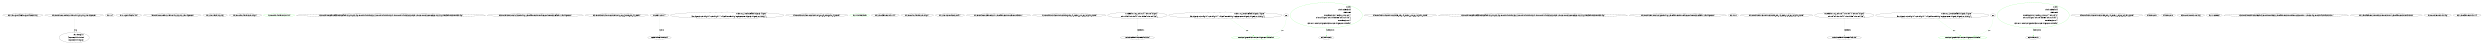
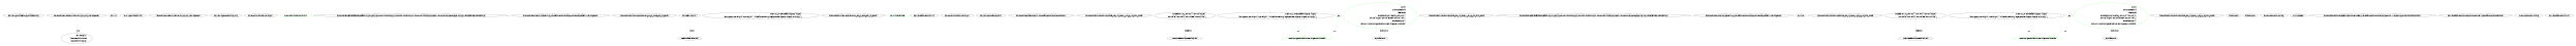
  digraph {
    fontname="Patrick Hand"
    node [cluster="CommandLine.Tests.Unit.Core.TokenizerTests.Explode_scalar_with_separator_in_even_args_input_returns_sequence()" file="TokenizerTests.cs" fontname="Patrick Hand" span="0-0"]
    edge [color=green fontname="Patrick Hand" style=dashed]
    n1 [cluster="System.ArgumentNullException.ArgumentNullException(string)" file="InstanceBuilder.cs" label="Entry System.ArgumentNullException.ArgumentNullException(string)"]
    n2 [cluster="CommandLine.Core.NameExtensions.MatchName(string, string, string, System.StringComparer)" file="InstanceBuilder.cs" label="Entry CommandLine.Core.NameExtensions.MatchName(string, string, string, System.StringComparer)" span="8-8"]
    n3 [cluster="CommandLine.Core.NameExtensions.MatchName(string, string, string, System.StringComparer)" file="InstanceBuilder.cs" label="return value.Length == 1\r\n               ? comparer.Equals(value, shortName)\r\n               : comparer.Equals(value, longName);" span="12-14"]
    n4 [cluster="CommandLine.Core.NameExtensions.MatchName(string, string, string, System.StringComparer)" file="InstanceBuilder.cs" label="value == null" span="10-10"]
    n5 [cluster="CommandLine.Core.NameExtensions.MatchName(string, string, string, System.StringComparer)" file="InstanceBuilder.cs" label="throw new ArgumentNullException(''value'');" span="10-10"]
    n6 [cluster="CommandLine.Core.NameExtensions.MatchName(string, string, string, System.StringComparer)" file="InstanceBuilder.cs" label="Exit CommandLine.Core.NameExtensions.MatchName(string, string, string, System.StringComparer)" span="8-8"]
-   n7 [cluster="System.StringComparer.Equals(string, string)" file="InstanceBuilder.cs" label="Entry System.Just.Equals(string, string)"]
+   n7 [cluster="System.StringComparer.Equals(string, string)" file="InstanceBuilder.cs" label="Entry System.StringComparer.Equals(string, string)"]
    n8 [cluster="CommandLine.Infrastructure.Maybe.Nothing<T>()" file="NameLookupTests.cs" label="Entry CommandLine.Infrastructure.Maybe.Nothing<T>()" span="63-63"]
    n9 [cluster="CommandLine.Infrastructure.Maybe.Just<T>(T)" color=green file="NameLookupTests.cs" label="Entry CommandLine.Infrastructure.Maybe.Just<T>(T)" span="68-68"]
    n10 [cluster="CommandLine.Core.OptionSpecification.OptionSpecification(string, string, bool, string, CommandLine.Infrastructure.Maybe<int>, CommandLine.Infrastructure.Maybe<int>, char, CommandLine.Infrastructure.Maybe<object>, System.Type, CommandLine.Core.TargetType, string, string, System.Collections.Generic.IEnumerable<string>)" file="NameLookupTests.cs" label="Entry CommandLine.Core.OptionSpecification.OptionSpecification(string, string, bool, string, CommandLine.Infrastructure.Maybe<int>, CommandLine.Infrastructure.Maybe<int>, char, CommandLine.Infrastructure.Maybe<object>, System.Type, CommandLine.Core.TargetType, string, string, System.Collections.Generic.IEnumerable<string>)" span="18-18"]
    n11 [cluster="CommandLine.Core.NameLookup.WithSeparator(string, System.Collections.Generic.IEnumerable<CommandLine.Core.OptionSpecification>, System.StringComparer)" file="NameLookupTests.cs" label="Entry CommandLine.Core.NameLookup.WithSeparator(string, System.Collections.Generic.IEnumerable<CommandLine.Core.OptionSpecification>, System.StringComparer)" span="16-16"]
    n12 [cluster="CommandLine.Tests.Unit.Core.NameLookupTests.Lookup_name_of_sequence_option_with_separator()" file="NameLookupTests.cs" label="Entry CommandLine.Tests.Unit.Core.NameLookupTests.Lookup_name_of_sequence_option_with_separator()" span="14-14"]
-   n13 [cluster="CommandLine.Tests.Unit.Core.NameLookupTests.Lookup_name_of_sequence_option_with_separator()" file="NameLookupTests.cs" label="var expected = Maybe.Just(''.'')" span="17-17"]
+   n13 [cluster="CommandLine.Tests.Unit.Core.NameLookupTests.Lookup_name_of_sequence_option_with_separator()" file="NameLookupTests.cs" label="return expected = Maybe.Just(''.'')" span="17-17"]
    n14 [cluster="CommandLine.Tests.Unit.Core.NameLookupTests.Lookup_name_of_sequence_option_with_separator()" file="NameLookupTests.cs" label="expected.ShouldBeEquivalentTo(result)" span="25-25"]
    n15 [cluster="CommandLine.Tests.Unit.Core.NameLookupTests.Lookup_name_of_sequence_option_with_separator()" file="NameLookupTests.cs" label="var specs = new[] { new OptionSpecification(string.Empty, ''string-seq'',\r\n                false, string.Empty, Maybe.Nothing<int>(), Maybe.Nothing<int>(), '.', null, typeof(IEnumerable<string>), TargetType.Sequence, string.Empty, string.Empty, new List<string>())}" span="18-19"]
    n16 [cluster="CommandLine.Tests.Unit.Core.NameLookupTests.Lookup_name_of_sequence_option_with_separator()" file="NameLookupTests.cs" label="Exit CommandLine.Tests.Unit.Core.NameLookupTests.Lookup_name_of_sequence_option_with_separator()" span="14-14"]
    n17 [cluster="Unk.ShouldBeEquivalentTo" color=green file="NameLookupTests.cs" label="Entry Unk.ShouldBeEquivalentTo" span=""]
    n18 [cluster="System.Collections.Generic.List<T>.List()" file="NameLookupTests.cs" label="Entry System.Collections.Generic.List<T>.List()"]
    n19 [cluster="CommandLine.Infrastructure.Maybe.Nothing<T>()" label="Entry CommandLine.Infrastructure.Maybe.Nothing<T>()" span="63-63"]
    n20 [cluster="System.Linq.Enumerable.Empty<TResult>()" label="Entry System.Linq.Enumerable.Empty<TResult>()"]
    n21 [cluster="CommandLine.Core.StatePair.Create<T>(T, System.Collections.Generic.IEnumerable<CommandLine.Error>)" label="Entry CommandLine.Core.StatePair.Create<T>(T, System.Collections.Generic.IEnumerable<CommandLine.Error>)" span="58-58"]
    n22 [label="Entry CommandLine.Tests.Unit.Core.TokenizerTests.Explode_scalar_with_separator_in_even_args_input_returns_sequence()" span="38-38"]
    n23 [label="var expectedTokens = new[] { Token.Name(''x''), Token.Name(''string-seq''),\r\n                Token.Value(''aaa''), Token.Value(''bb''),  Token.Value(''cccc''), Token.Name(''switch'') }" span="41-42"]
    n24 [label="Assert.True(expectedTokens.SequenceEqual(result.Value))" span="56-56"]
    n25 [label="var specs = new[] { new OptionSpecification(string.Empty, ''string-seq'',\r\n                false, string.Empty, Maybe.Nothing<int>(), Maybe.Nothing<int>(), ',', null, typeof(IEnumerable<string>), TargetType.Sequence, string.Empty, string.Empty, new List<string>())}" span="43-44"]
    n26 [cluster="lambda expression" color=green community=0 label="NameLookup.HavingSeparator(optionName, specs, StringComparer.InvariantCulture)" prediction=3 span="53-53"]
    n27 [color=green community=0 label="var result =\r\n                Tokenizer.ExplodeOptionList(\r\n                    StatePair.Create(\r\n                        Enumerable.Empty<Token>().Concat(new[] { Token.Name(''x''),\r\n                            Token.Name(''string-seq''), Token.Value(''aaa,bb,cccc''), Token.Name(''switch'') }),\r\n                        Enumerable.Empty<Error>()),\r\n                        optionName => NameLookup.HavingSeparator(optionName, specs, StringComparer.InvariantCulture))" prediction=0 span="47-53"]
    n28 [cluster="lambda expression" label="Entry lambda expression" span="53-53"]
    n29 [label="Exit CommandLine.Tests.Unit.Core.TokenizerTests.Explode_scalar_with_separator_in_even_args_input_returns_sequence()" span="38-38"]
    n30 [cluster="CommandLine.Core.OptionSpecification.OptionSpecification(string, string, bool, string, CommandLine.Infrastructure.Maybe<int>, CommandLine.Infrastructure.Maybe<int>, char, CommandLine.Infrastructure.Maybe<object>, System.Type, CommandLine.Core.TargetType, string, string, System.Collections.Generic.IEnumerable<string>)" label="Entry CommandLine.Core.OptionSpecification.OptionSpecification(string, string, bool, string, CommandLine.Infrastructure.Maybe<int>, CommandLine.Infrastructure.Maybe<int>, char, CommandLine.Infrastructure.Maybe<object>, System.Type, CommandLine.Core.TargetType, string, string, System.Collections.Generic.IEnumerable<string>)" span="18-18"]
    n31 [cluster="CommandLine.Core.NameLookup.HavingSeparator(string, System.Collections.Generic.IEnumerable<CommandLine.Core.OptionSpecification>, System.StringComparer)" label="Entry CommandLine.Core.NameLookup.HavingSeparator(string, System.Collections.Generic.IEnumerable<CommandLine.Core.OptionSpecification>, System.StringComparer)" span="16-16"]
    n32 [cluster="Unk.True" label="Entry Unk.True" span=""]
    n33 [cluster="CommandLine.Tests.Unit.Core.TokenizerTests.Explode_scalar_with_separator_in_odd_args_input_returns_sequence()" label="Entry CommandLine.Tests.Unit.Core.TokenizerTests.Explode_scalar_with_separator_in_odd_args_input_returns_sequence()" span="14-14"]
    n34 [cluster="CommandLine.Tests.Unit.Core.TokenizerTests.Explode_scalar_with_separator_in_odd_args_input_returns_sequence()" label="var expectedTokens = new[] { Token.Name(''i''), Token.Value(''10''), Token.Name(''string-seq''),\r\n                Token.Value(''aaa''), Token.Value(''bb''),  Token.Value(''cccc''), Token.Name(''switch'') }" span="17-18"]
    n35 [cluster="CommandLine.Tests.Unit.Core.TokenizerTests.Explode_scalar_with_separator_in_odd_args_input_returns_sequence()" label="Assert.True(expectedTokens.SequenceEqual(result.Value))" span="32-32"]
    n36 [cluster="CommandLine.Tests.Unit.Core.TokenizerTests.Explode_scalar_with_separator_in_odd_args_input_returns_sequence()" label="var specs = new[] { new OptionSpecification(string.Empty, ''string-seq'',\r\n                false, string.Empty, Maybe.Nothing<int>(), Maybe.Nothing<int>(), ',', null, typeof(IEnumerable<string>), TargetType.Sequence, string.Empty, string.Empty, new List<string>())}" span="19-20"]
    n37 [cluster="lambda expression" color=green community=0 label="NameLookup.HavingSeparator(optionName, specs, StringComparer.InvariantCulture)" prediction=2 span="29-29"]
    n38 [cluster="CommandLine.Tests.Unit.Core.TokenizerTests.Explode_scalar_with_separator_in_odd_args_input_returns_sequence()" color=green community=0 label="var result =\r\n                Tokenizer.ExplodeOptionList(\r\n                    StatePair.Create(\r\n                        Enumerable.Empty<Token>().Concat(new[] { Token.Name(''i''), Token.Value(''10''),\r\n                            Token.Name(''string-seq''), Token.Value(''aaa,bb,cccc''), Token.Name(''switch'') }),\r\n                        Enumerable.Empty<Error>()),\r\n                        optionName => NameLookup.HavingSeparator(optionName, specs, StringComparer.InvariantCulture))" prediction=1 span="23-29"]
    n39 [cluster="lambda expression" label="Entry lambda expression" span="29-29"]
    n40 [cluster="CommandLine.Tests.Unit.Core.TokenizerTests.Explode_scalar_with_separator_in_odd_args_input_returns_sequence()" label="Exit CommandLine.Tests.Unit.Core.TokenizerTests.Explode_scalar_with_separator_in_odd_args_input_returns_sequence()" span="14-14"]
    n41 [cluster="lambda expression" label="Exit lambda expression" span="29-29"]
    n42 [cluster="lambda expression" label="Exit lambda expression" span="53-53"]
    n43 [cluster="CommandLine.Core.Token.Name(string)" label="Entry CommandLine.Core.Token.Name(string)" span="19-19"]
    n44 [cluster="Unk.SequenceEqual" label="Entry Unk.SequenceEqual" span=""]
    n45 [cluster="CommandLine.Core.Tokenizer.ExplodeOptionList(CommandLine.Core.StatePair<System.Collections.Generic.IEnumerable<CommandLine.Core.Token>>, System.Func<string, CommandLine.Infrastructure.Maybe<char>>)" label="Entry CommandLine.Core.Tokenizer.ExplodeOptionList(CommandLine.Core.StatePair<System.Collections.Generic.IEnumerable<CommandLine.Core.Token>>, System.Func<string, CommandLine.Infrastructure.Maybe<char>>)" span="44-44"]
    n46 [cluster="System.Collections.Generic.IEnumerable<TSource>.Concat<TSource>(System.Collections.Generic.IEnumerable<TSource>)" label="Entry System.Collections.Generic.IEnumerable<TSource>.Concat<TSource>(System.Collections.Generic.IEnumerable<TSource>)"]
    n47 [cluster="CommandLine.Core.Token.Value(string)" label="Entry CommandLine.Core.Token.Value(string)" span="24-24"]
    n48 [cluster="System.Collections.Generic.List<T>.List()" label="Entry System.Collections.Generic.List<T>.List()"]
    n49 [label=specs cluster="" span=""]
    n50 [label=specs cluster="" span=""]
    n2 -> n3 [color=darkseagreen4 label=string]
    n13 -> n14 [color=darkseagreen4 label=expression]
    n23 -> n24 [color=darkseagreen4 label=expectedTokens]
    n25 -> n26 [label=specs]
    n27 -> n28 [label="lambda expression"]
    n34 -> n35 [color=darkseagreen4 label=expectedTokens]
    n36 -> n37 [label=specs]
    n38 -> n39 [label="lambda expression"]
    n49 -> n37 [label=specs]
    n50 -> n26 [label=specs]
  }
